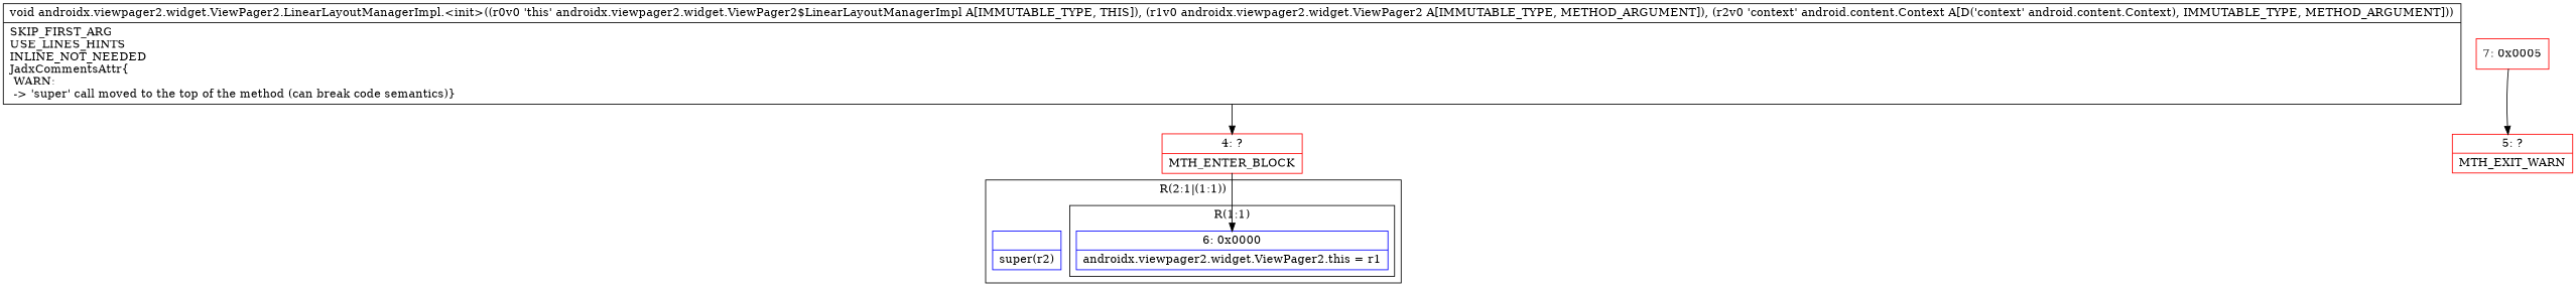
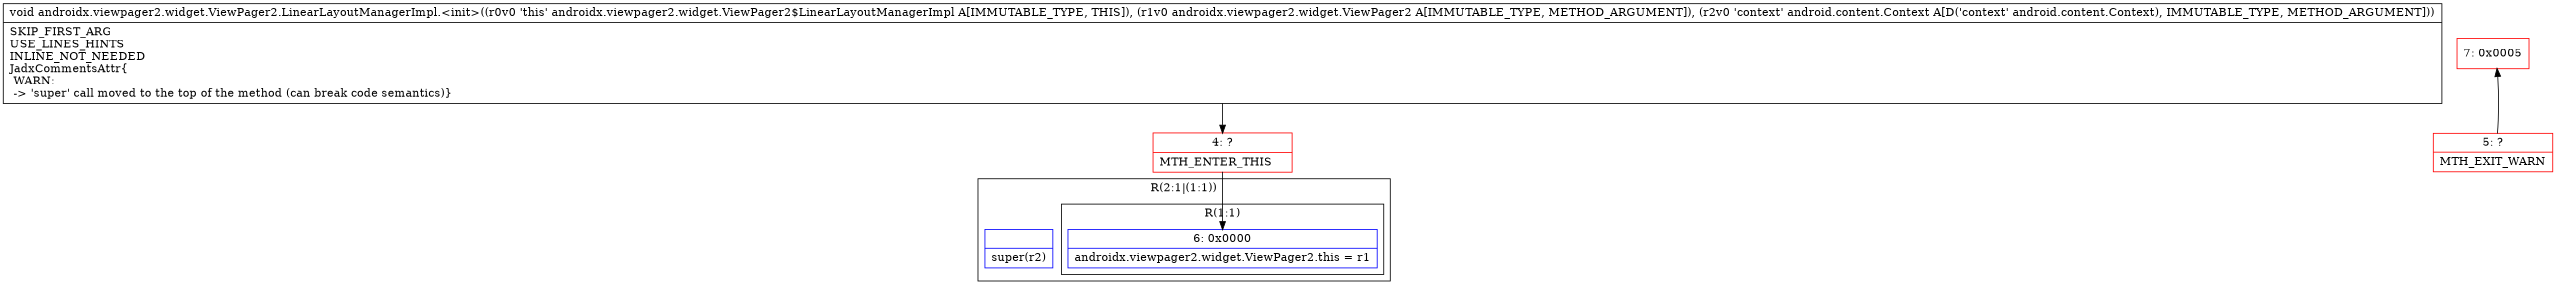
  digraph {
    node [color=red shape=record]
    n1 [color=blue label="{6\:\ 0x0000|androidx.viewpager2.widget.ViewPager2.this = r1\l}"]
    n2 [color=blue label="{|super(r2)\l}"]
    n3 [label="{7\:\ 0x0005}"]
    n4 [label="{5\:\ ?|MTH_EXIT_WARN\l}"]
-   n5 [label="{4\:\ ?|MTH_ENTER_BLOCK\l}"]
+   n5 [label="{4\:\ ?|MTH_ENTER_THIS\l}"]
    n6 [label="{void androidx.viewpager2.widget.ViewPager2.LinearLayoutManagerImpl.\<init\>((r0v0 'this' androidx.viewpager2.widget.ViewPager2$LinearLayoutManagerImpl A[IMMUTABLE_TYPE, THIS]), (r1v0 androidx.viewpager2.widget.ViewPager2 A[IMMUTABLE_TYPE, METHOD_ARGUMENT]), (r2v0 'context' android.content.Context A[D('context' android.content.Context), IMMUTABLE_TYPE, METHOD_ARGUMENT]))  | SKIP_FIRST_ARG\lUSE_LINES_HINTS\lINLINE_NOT_NEEDED\lJadxCommentsAttr\{\l WARN: \l \-\> 'super' call moved to the top of the method (can break code semantics)\}\l}" color=""]
    subgraph cluster_1 {
      label="R(2:1|(1:1))"
      n2
      subgraph cluster_2 {
        label="R(1:1)"
        n1
      }
    }
-   n3 -> n4
+   n4 -> n3
    n5 -> n1
    n6 -> n5
  }
